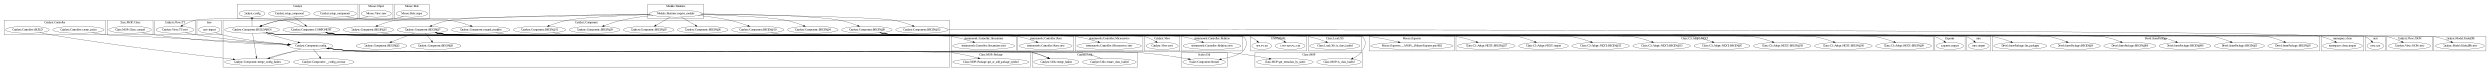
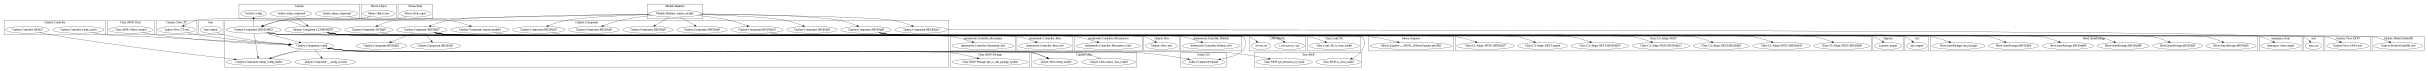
  digraph {
    fontname="Liberation Serif"
    node [fontname="Liberation Serif"]
    edge [fontname="Liberation Serif"]
    "Catalyst::Component::BEGIN@4"
    "Catalyst::Component::merge_config_hashes"
    "Catalyst::Component::BEGIN@10"
    "Catalyst::Component::expand_modules"
    "Catalyst::Component::BEGIN@12"
    "Catalyst::Component::COMPONENT"
    "Catalyst::Component::BEGIN@6"
    "Catalyst::Component::BEGIN@5"
    "Catalyst::Component::BUILDARGS"
    "Catalyst::Component::BEGIN@9"
    "Catalyst::Component::BEGIN@2"
    "Catalyst::Component::BEGIN@1"
    "Catalyst::Component::BEGIN@8"
-   "Catalyst::Component::BEGIN@3"
+   "Catalyst::Component::BEGIN@3" [label="Catalyst::Component::JSON@3"]
    "Catalyst::Component::config"
    "Catalyst::Component::__config_accessor"
    "Catalyst::Component::BEGIN@7"
    "Catalyst::Component::BEGIN@11"
    "Catalyst::setup_component"
    "Catalyst::setup_components"
    "Catalyst::config"
    "next::can"
    n23 [label="Scalar::Component::blessed"]
    "Catalyst::View::JSON::new"
    n25 [label="ANON::isa"]
    "UNIVERSAL::can"
    "namespace::clean::import"
-   "Class::MOP::Class:::around"
+   "Class::MOP::Class:::around" [label="Class::MOP::Object:::around"]
    "Catalyst::Model::KiokuDB::new"
    "Class::Load::XS::is_class_loaded"
    "stemmaweb::Controller::Stexaminer::new"
    "stemmaweb::Controller::Root::new"
-   "Moose::Object::new" [label="Moose::View::new"]
+   "Moose::Object::new"
    "mro::import"
    "Moose::Role::super"
    "Catalyst::View::TT::new"
    "stemmaweb::Controller::Microservice::new"
    "base::import"
    "Module::Runtime::require_module"
    "Exporter::import"
    "Catalyst::Controller::BUILD"
    "Catalyst::Controller::create_action"
    "Catalyst::Utils::ensure_class_loaded"
    "Catalyst::Utils::merge_hashes"
    "Catalyst::View::new"
    "Devel::InnerPackage::BEGIN@66"
    "Devel::InnerPackage::list_packages"
    "Devel::InnerPackage::BEGIN@4"
    "Devel::InnerPackage::BEGIN@5"
    "Devel::InnerPackage::BEGIN@3"
    "Devel::InnerPackage::BEGIN@86"
    "Moose::Exporter::__ANON__[Moose/Exporter.pm:492]"
    "stemmaweb::Controller::Relation::new"
    "Class::C3::Adopt::NEXT::BEGIN@8"
-   "Class::C3::Adopt::NEXT::BEGIN@16"
    n56 [label="Class::C3::Adopt::NEXT::BEGIN@19"]
    "Class::C3::Adopt::NEXT::BEGIN@5"
    "Class::C3::Adopt::NEXT::BEGIN@13"
    "Class::C3::Adopt::NEXT::BEGIN@15"
    "Class::C3::Adopt::NEXT::import"
    "Class::C3::Adopt::NEXT::BEGIN@27"
    "Class::MOP::is_class_loaded"
    "Class::MOP::get_metaclass_by_name"
    "Class::MOP::Package::get_or_add_package_symbol"
    subgraph cluster_1 {
      label="Catalyst::Component"
      "Catalyst::Component::BEGIN@4"
      "Catalyst::Component::merge_config_hashes"
      "Catalyst::Component::BEGIN@10"
      "Catalyst::Component::expand_modules"
      "Catalyst::Component::BEGIN@12"
      "Catalyst::Component::COMPONENT"
      "Catalyst::Component::BEGIN@6"
      "Catalyst::Component::BEGIN@5"
      "Catalyst::Component::BUILDARGS"
      "Catalyst::Component::BEGIN@9"
      "Catalyst::Component::BEGIN@2"
      "Catalyst::Component::BEGIN@1"
      "Catalyst::Component::BEGIN@8"
      "Catalyst::Component::BEGIN@3"
      "Catalyst::Component::config"
      "Catalyst::Component::__config_accessor"
      "Catalyst::Component::BEGIN@7"
      "Catalyst::Component::BEGIN@11"
    }
    subgraph cluster_2 {
      label=Catalyst
      "Catalyst::setup_component"
      "Catalyst::setup_components"
      "Catalyst::config"
    }
    subgraph cluster_3 {
      label=next
      "next::can"
    }
    subgraph cluster_4 {
      label="Scalar::Util"
      n23
    }
    subgraph cluster_5 {
      label="Catalyst::View::JSON"
      "Catalyst::View::JSON::new"
    }
    subgraph cluster_6 {
      label=UNIVERSAL
      n25
      "UNIVERSAL::can"
    }
    subgraph cluster_7 {
      label="namespace::clean"
      "namespace::clean::import"
    }
    subgraph cluster_8 {
      label="Class::MOP::Class:"
      "Class::MOP::Class:::around"
    }
    subgraph cluster_9 {
      label="Catalyst::Model::KiokuDB"
      "Catalyst::Model::KiokuDB::new"
    }
    subgraph cluster_10 {
      label="Class::Load::XS"
      "Class::Load::XS::is_class_loaded"
    }
    subgraph cluster_11 {
      label="stemmaweb::Controller::Stexaminer"
      "stemmaweb::Controller::Stexaminer::new"
    }
    subgraph cluster_12 {
      label="stemmaweb::Controller::Root"
      "stemmaweb::Controller::Root::new"
    }
    subgraph cluster_13 {
      label="Moose::Object"
      "Moose::Object::new"
    }
    subgraph cluster_14 {
      label=mro
      "mro::import"
    }
    subgraph cluster_15 {
      label="Moose::Role"
      "Moose::Role::super"
    }
    subgraph cluster_16 {
      label="Catalyst::View::TT"
      "Catalyst::View::TT::new"
    }
    subgraph cluster_17 {
      label="stemmaweb::Controller::Microservice"
      "stemmaweb::Controller::Microservice::new"
    }
    subgraph cluster_18 {
      label=base
      "base::import"
    }
    subgraph cluster_19 {
      label="Module::Runtime"
      "Module::Runtime::require_module"
    }
    subgraph cluster_20 {
      label=Exporter
      "Exporter::import"
    }
    subgraph cluster_21 {
      label="Catalyst::Controller"
      "Catalyst::Controller::BUILD"
      "Catalyst::Controller::create_action"
    }
    subgraph cluster_22 {
      label="Catalyst::Utils"
      "Catalyst::Utils::ensure_class_loaded"
      "Catalyst::Utils::merge_hashes"
    }
    subgraph cluster_23 {
      label="Catalyst::View"
      "Catalyst::View::new"
    }
    subgraph cluster_24 {
      label="Devel::InnerPackage"
      "Devel::InnerPackage::BEGIN@66"
      "Devel::InnerPackage::list_packages"
      "Devel::InnerPackage::BEGIN@4"
      "Devel::InnerPackage::BEGIN@5"
      "Devel::InnerPackage::BEGIN@3"
      "Devel::InnerPackage::BEGIN@86"
    }
    subgraph cluster_25 {
      label="Moose::Exporter"
      "Moose::Exporter::__ANON__[Moose/Exporter.pm:492]"
    }
    subgraph cluster_26 {
      label="stemmaweb::Controller::Relation"
      "stemmaweb::Controller::Relation::new"
    }
    subgraph cluster_27 {
      label="Class::C3::Adopt::NEXT"
      "Class::C3::Adopt::NEXT::BEGIN@8"
-     "Class::C3::Adopt::NEXT::BEGIN@16"
      n56
      "Class::C3::Adopt::NEXT::BEGIN@5"
      "Class::C3::Adopt::NEXT::BEGIN@13"
      "Class::C3::Adopt::NEXT::BEGIN@15"
      "Class::C3::Adopt::NEXT::import"
      "Class::C3::Adopt::NEXT::BEGIN@27"
    }
    subgraph cluster_28 {
      label="Class::MOP"
      "Class::MOP::is_class_loaded"
      "Class::MOP::get_metaclass_by_name"
    }
    subgraph cluster_29 {
      label="Class::MOP::Package"
      "Class::MOP::Package::get_or_add_package_symbol"
    }
    "Catalyst::Component::merge_config_hashes" -> "Catalyst::Utils::merge_hashes"
    "Catalyst::Component::BEGIN@10" -> "mro::import"
    "Catalyst::Component::expand_modules" -> "Devel::InnerPackage::list_packages"
    "Catalyst::Component::BEGIN@12" -> "namespace::clean::import"
    "Catalyst::Component::COMPONENT" -> "next::can"
    "Catalyst::Component::COMPONENT" -> "Catalyst::View::JSON::new"
    "Catalyst::Component::COMPONENT" -> "Catalyst::Model::KiokuDB::new"
    "Catalyst::Component::COMPONENT" -> "stemmaweb::Controller::Stexaminer::new"
    "Catalyst::Component::COMPONENT" -> "stemmaweb::Controller::Root::new"
    "Catalyst::Component::COMPONENT" -> "Catalyst::View::TT::new"
    "Catalyst::Component::COMPONENT" -> "stemmaweb::Controller::Microservice::new"
    "Catalyst::Component::COMPONENT" -> "Catalyst::View::new"
    "Catalyst::Component::COMPONENT" -> "stemmaweb::Controller::Relation::new"
    "Catalyst::Component::BUILDARGS" -> "Catalyst::Component::merge_config_hashes"
    "Catalyst::Component::BUILDARGS" -> "Catalyst::Component::config"
    "Catalyst::Component::BUILDARGS" -> "Catalyst::config"
    "Catalyst::Component::BUILDARGS" -> n23
    "Catalyst::Component::BUILDARGS" -> n25
    "Catalyst::Component::BUILDARGS" -> "Class::Load::XS::is_class_loaded"
    "Catalyst::Component::BUILDARGS" -> "Class::MOP::is_class_loaded"
    "Catalyst::Component::BEGIN@8" -> "Devel::InnerPackage::BEGIN@66"
    "Catalyst::Component::BEGIN@8" -> "Devel::InnerPackage::BEGIN@4"
    "Catalyst::Component::BEGIN@8" -> "Devel::InnerPackage::BEGIN@5"
    "Catalyst::Component::BEGIN@8" -> "Devel::InnerPackage::BEGIN@3"
    "Catalyst::Component::BEGIN@8" -> "Devel::InnerPackage::BEGIN@86"
    "Catalyst::Component::BEGIN@3" -> "Moose::Exporter::__ANON__[Moose/Exporter.pm:492]"
    "Catalyst::Component::config" -> "Catalyst::Component::merge_config_hashes"
    "Catalyst::Component::config" -> "Catalyst::Component::__config_accessor"
    "Catalyst::Component::config" -> n23
    "Catalyst::Component::config" -> "Catalyst::Utils::merge_hashes"
    "Catalyst::Component::config" -> "Class::MOP::get_metaclass_by_name"
    "Catalyst::Component::config" -> "Class::MOP::Package::get_or_add_package_symbol"
    "Catalyst::Component::BEGIN@7" -> "Catalyst::Component::BEGIN@2"
    "Catalyst::Component::BEGIN@7" -> "Catalyst::Component::BEGIN@1"
    "Catalyst::Component::BEGIN@7" -> "UNIVERSAL::can"
    "Catalyst::Component::BEGIN@7" -> "Class::C3::Adopt::NEXT::BEGIN@8"
-   "Catalyst::Component::BEGIN@7" -> "Class::C3::Adopt::NEXT::BEGIN@16"
    "Catalyst::Component::BEGIN@7" -> n56
    "Catalyst::Component::BEGIN@7" -> "Class::C3::Adopt::NEXT::BEGIN@5"
    "Catalyst::Component::BEGIN@7" -> "Class::C3::Adopt::NEXT::BEGIN@13"
    "Catalyst::Component::BEGIN@7" -> "Class::C3::Adopt::NEXT::BEGIN@15"
    "Catalyst::Component::BEGIN@7" -> "Class::C3::Adopt::NEXT::import"
    "Catalyst::Component::BEGIN@7" -> "Class::C3::Adopt::NEXT::BEGIN@27"
    "Catalyst::Component::BEGIN@11" -> "Exporter::import"
    "Catalyst::setup_component" -> "Catalyst::Component::COMPONENT"
    "Catalyst::setup_components" -> "Catalyst::Component::expand_modules"
    "Class::MOP::Class:::around" -> "Catalyst::Component::config"
    "Moose::Object::new" -> "Catalyst::Component::BUILDARGS"
    "Moose::Role::super" -> "Catalyst::Component::BUILDARGS"
    "Catalyst::View::TT::new" -> "Catalyst::Component::config"
    "base::import" -> "Catalyst::Component::config"
    "Module::Runtime::require_module" -> "Catalyst::Component::BEGIN@4"
    "Module::Runtime::require_module" -> "Catalyst::Component::BEGIN@10"
    "Module::Runtime::require_module" -> "Catalyst::Component::BEGIN@12"
    "Module::Runtime::require_module" -> "Catalyst::Component::BEGIN@6"
    "Module::Runtime::require_module" -> "Catalyst::Component::BEGIN@5"
    "Module::Runtime::require_module" -> "Catalyst::Component::BEGIN@9"
    "Module::Runtime::require_module" -> "Catalyst::Component::BEGIN@8"
    "Module::Runtime::require_module" -> "Catalyst::Component::BEGIN@3"
    "Module::Runtime::require_module" -> "Catalyst::Component::BEGIN@7"
    "Module::Runtime::require_module" -> "Catalyst::Component::BEGIN@11"
    "Catalyst::Controller::BUILD" -> "Catalyst::Component::merge_config_hashes"
    "Catalyst::Controller::create_action" -> "Catalyst::Component::config"
    "Catalyst::Utils::ensure_class_loaded" -> "Catalyst::Component::config"
  }
